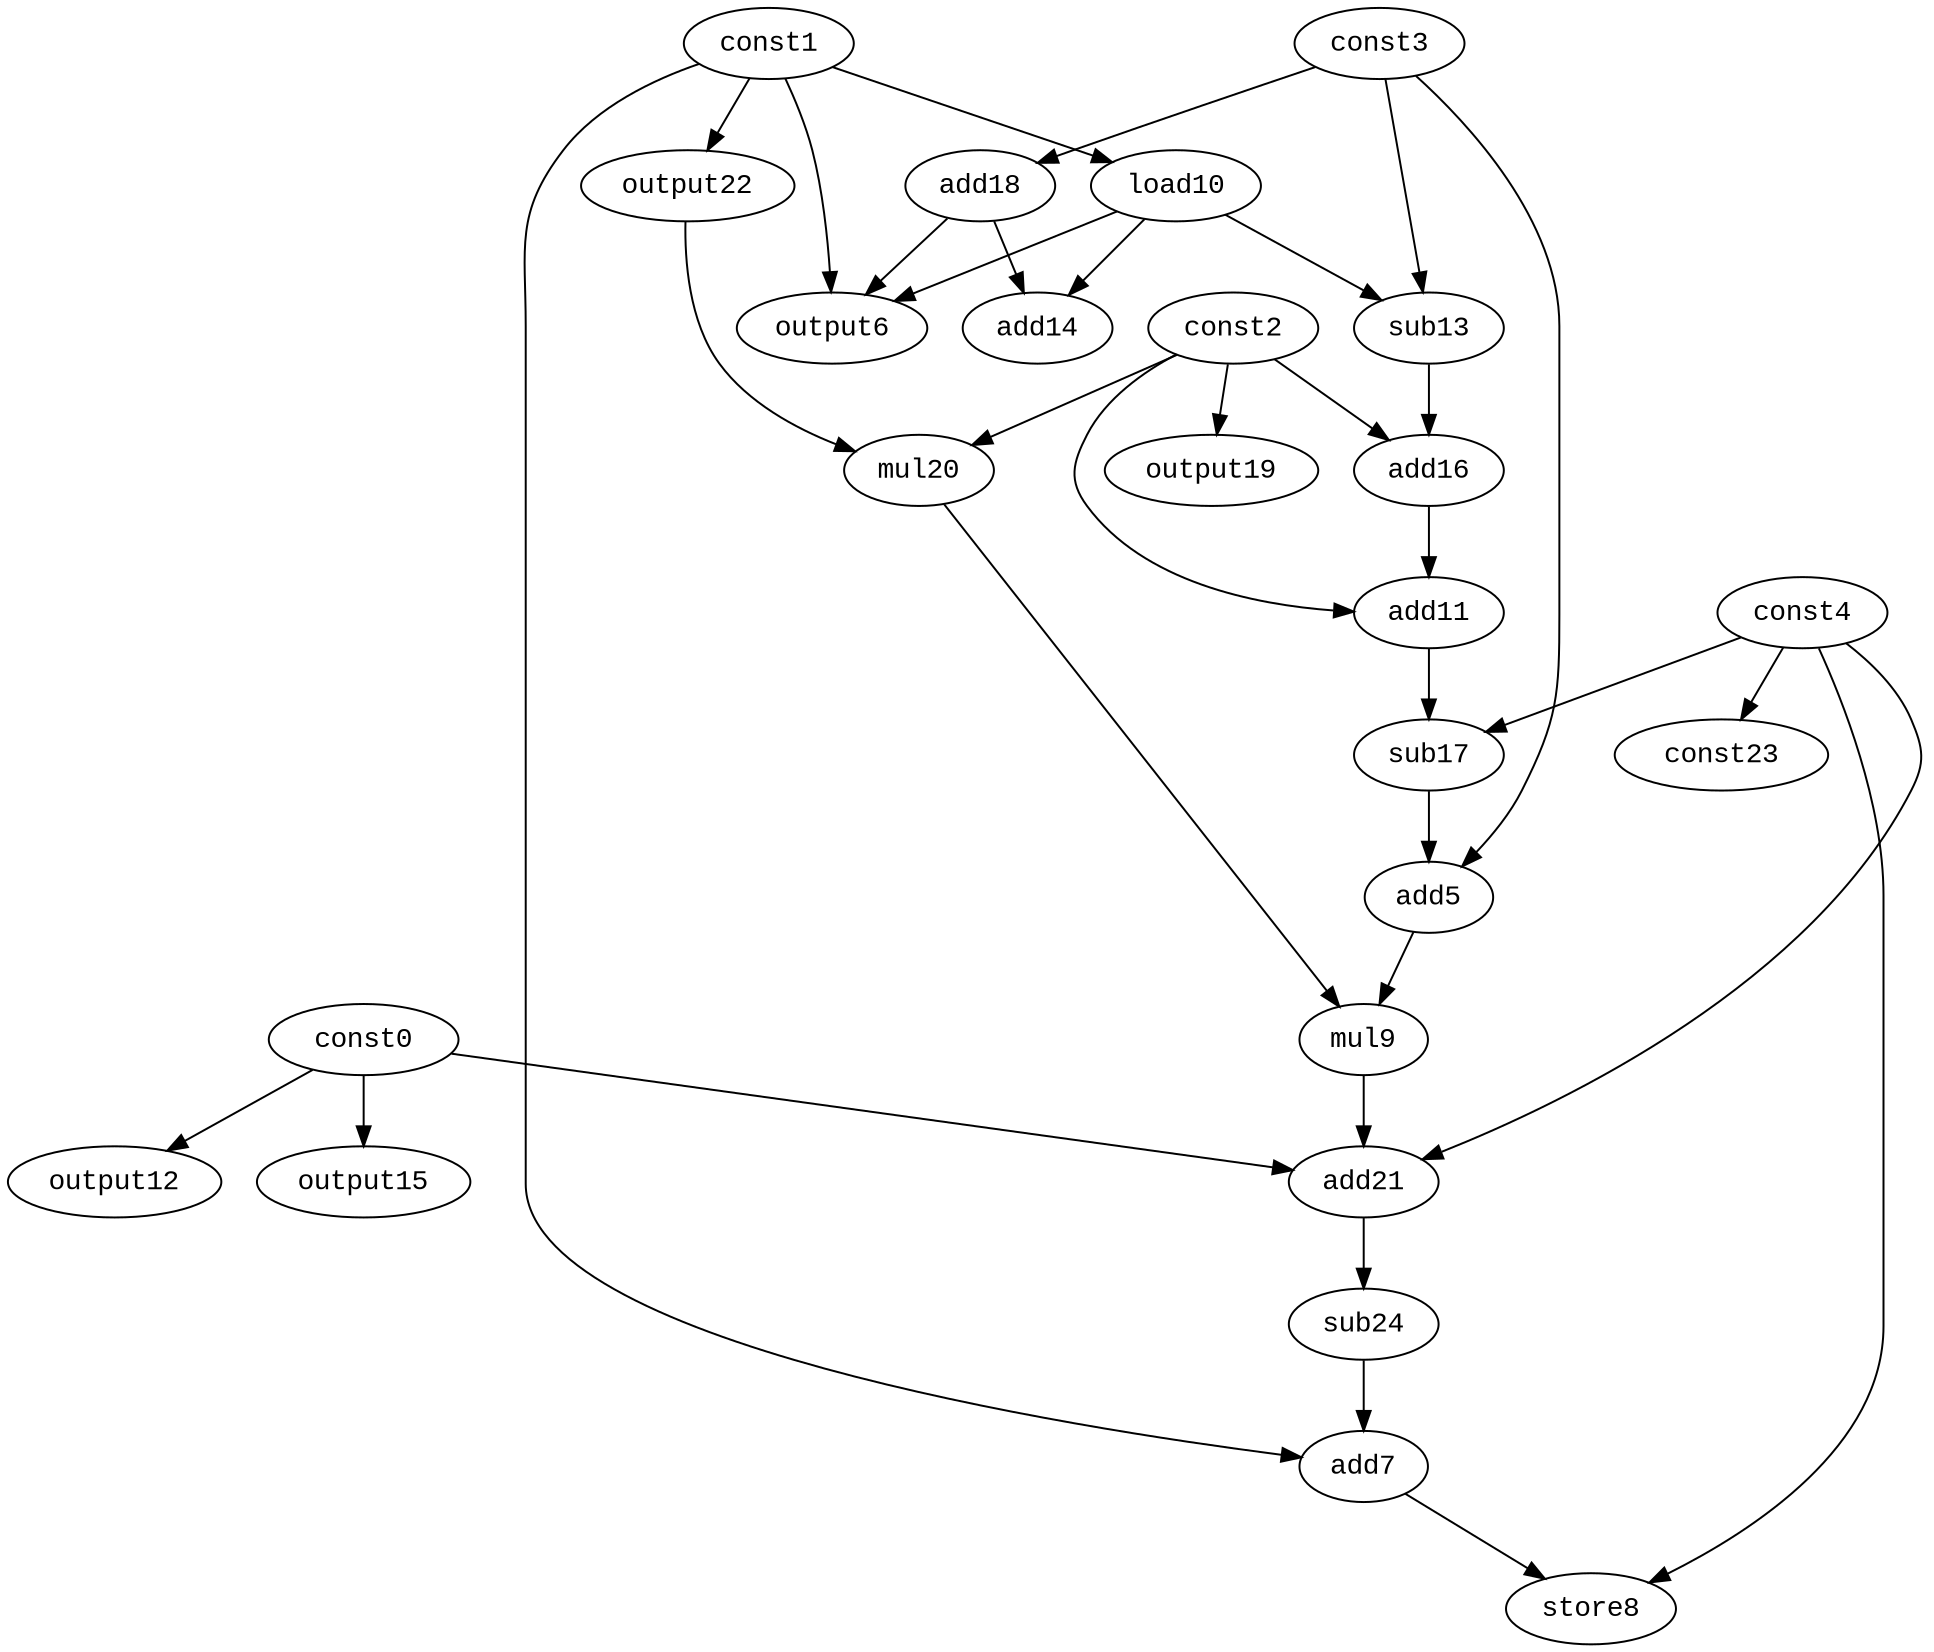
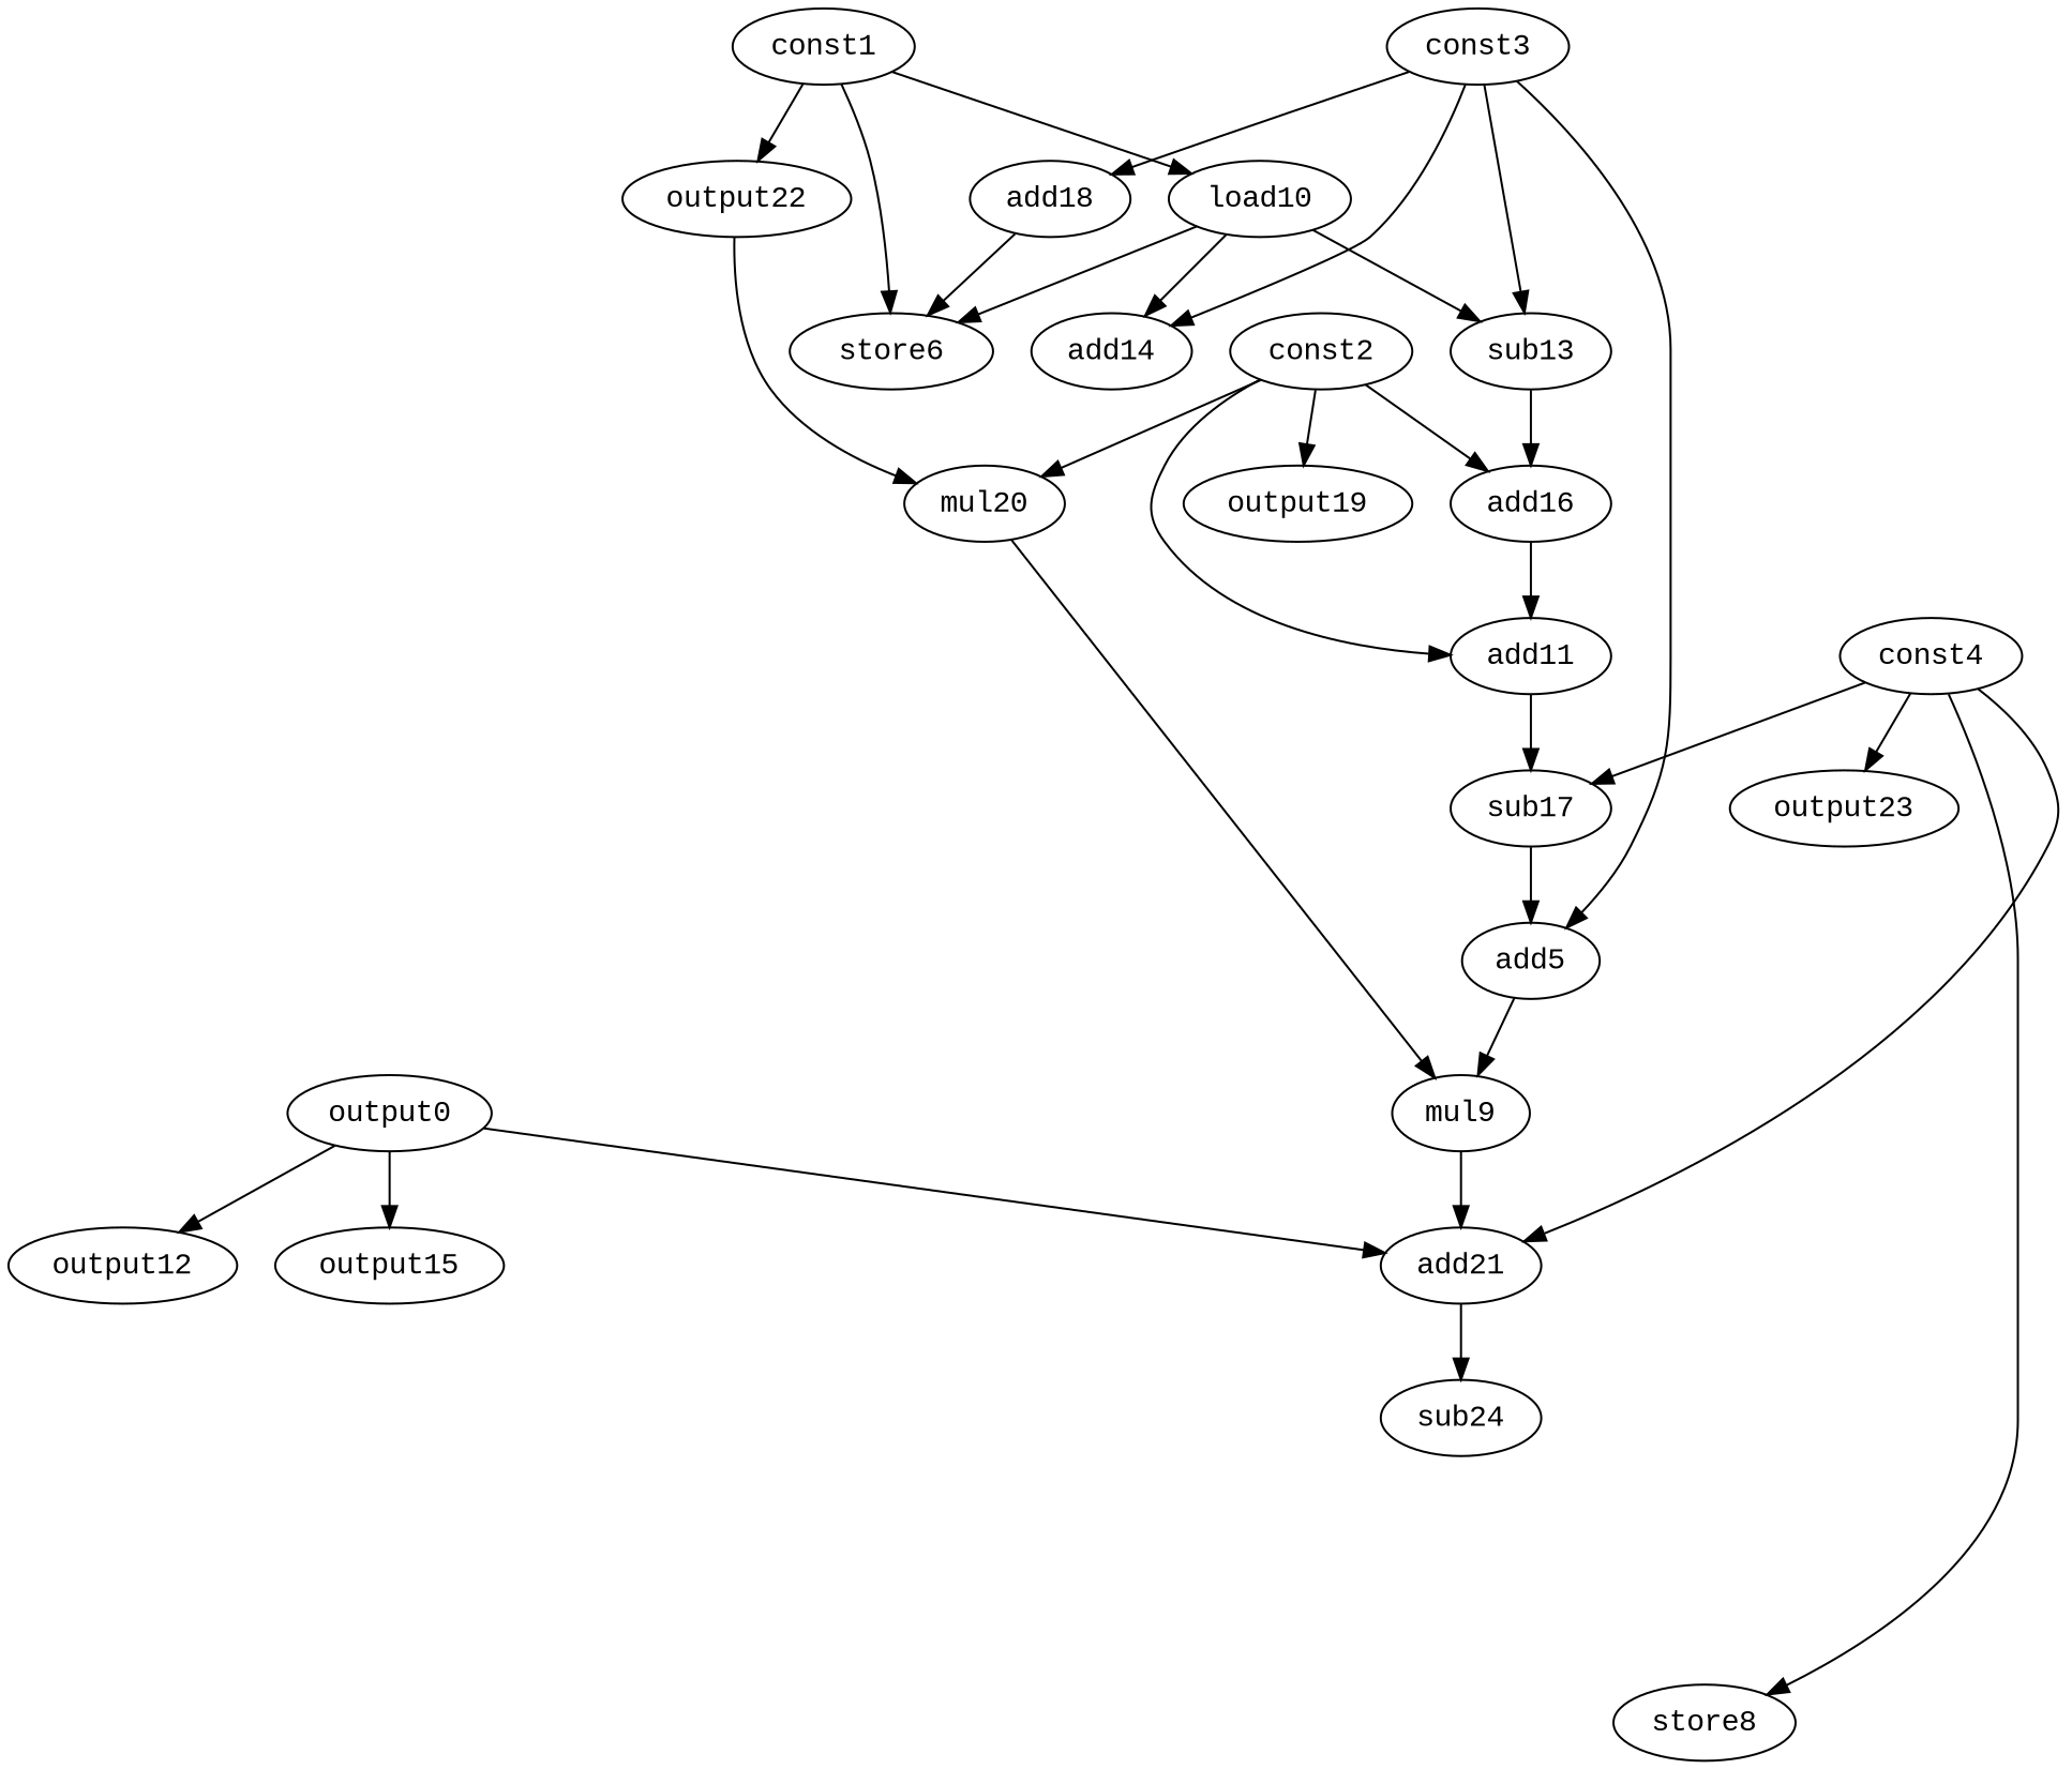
  digraph {
    fontname="Liberation Mono"
    node [fontname="Liberation Mono" opcode=add]
    edge [fontname="Liberation Mono" operand=0]
-   const0 [opcode=const]
+   const0 [opcode=const label=output0]
    output12 [opcode=output]
    output15 [opcode=output]
    add21
    sub24 [opcode=sub]
    const1 [opcode=const]
-   store6 [opcode=store label=output6]
-   add7
+   store6 [opcode=store]
    load10 [opcode=load]
    output22 [opcode=output]
    store8 [opcode=store]
    sub13 [opcode=sub]
    add14
    mul20 [opcode=mul]
    const2 [opcode=const]
    add11
    add16
    output19 [opcode=output]
    sub17 [opcode=sub]
    mul9 [opcode=mul]
    const3 [opcode=const]
    add5
    add18
    const4 [opcode=const]
-   output23 [opcode=output label=const23]
+   output23 [opcode=output]
    const0 -> output12
    const0 -> output15
    const0 -> add21
    add21 -> sub24 [operand=1]
-   sub24 -> add7
    const1 -> store6
-   const1 -> add7 [operand=1]
    const1 -> load10
    const1 -> output22
-   add7 -> store8 [operand=1]
    load10 -> store6
    load10 -> sub13
    load10 -> add14
    output22 -> mul20 [operand=1]
    sub13 -> add16 [operand=1]
    mul20 -> mul9
    const2 -> mul20
    const2 -> add11 [operand=1]
    const2 -> add16
    const2 -> output19
    add11 -> sub17
    add16 -> add11
    sub17 -> add5
    mul9 -> add21 [operand=1]
    const3 -> sub13 [operand=1]
-   add18 -> add14 [operand=1]
+   const3 -> add14 [operand=1]
    const3 -> add5 [operand=1]
    const3 -> add18 [operand=1]
    add5 -> mul9 [operand=1]
    add18 -> store6 [operand=1]
    const4 -> add21
    const4 -> store8
    const4 -> sub17 [operand=1]
    const4 -> output23
  }
